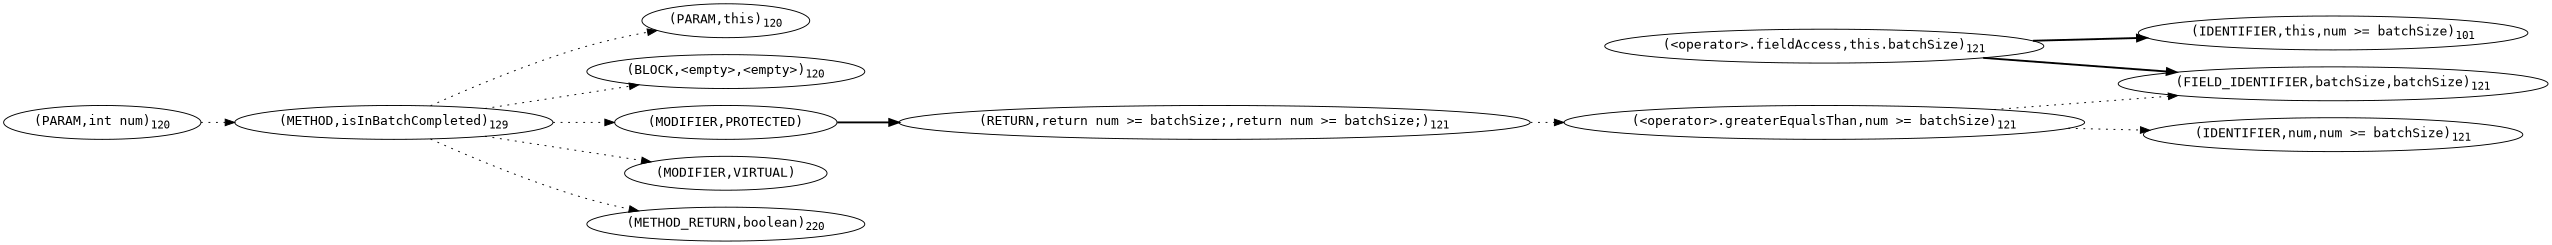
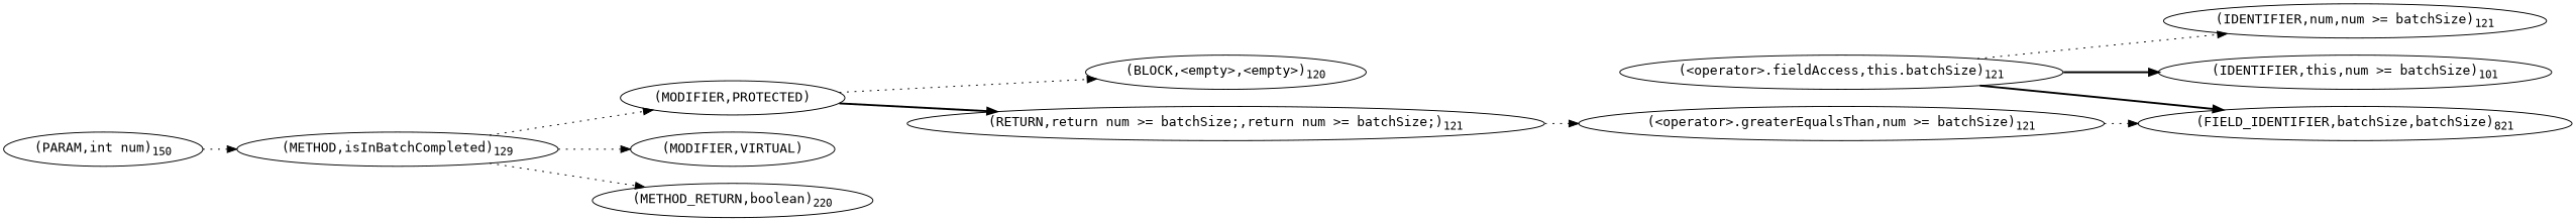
  digraph {
    fontname="DejaVu Sans Mono"
    rankdir=LR
    node [fontname="DejaVu Sans Mono"]
    edge [fontname="DejaVu Sans Mono" style=dotted]
    n1 [label=<(METHOD,isInBatchCompleted)<SUB>129</SUB>>]
-   n2 [label=<(PARAM,this)<SUB>120</SUB>>]
    n3 [label=<(BLOCK,&lt;empty&gt;,&lt;empty&gt;)<SUB>120</SUB>>]
    n4 [label=<(MODIFIER,PROTECTED)>]
    n5 [label=<(MODIFIER,VIRTUAL)>]
    n6 [label=<(METHOD_RETURN,boolean)<SUB>220</SUB>>]
-   n7 [label=<(PARAM,int num)<SUB>120</SUB>>]
+   n7 [label=<(PARAM,int num)<SUB>150</SUB>>]
    n8 [label=<(RETURN,return num &gt;= batchSize;,return num &gt;= batchSize;)<SUB>121</SUB>>]
    n9 [label=<(&lt;operator&gt;.greaterEqualsThan,num &gt;= batchSize)<SUB>121</SUB>>]
    n10 [label=<(IDENTIFIER,num,num &gt;= batchSize)<SUB>121</SUB>>]
-   n11 [label=<(FIELD_IDENTIFIER,batchSize,batchSize)<SUB>121</SUB>>]
+   n11 [label=<(FIELD_IDENTIFIER,batchSize,batchSize)<SUB>821</SUB>>]
    n12 [label=<(&lt;operator&gt;.fieldAccess,this.batchSize)<SUB>121</SUB>>]
    n13 [label=<(IDENTIFIER,this,num &gt;= batchSize)<SUB>101</SUB>>]
-   n1 -> n2
-   n1 -> n3
+   n4 -> n3
    n1 -> n4
    n1 -> n5
    n1 -> n6
    n4 -> n8 [style=bold]
    n7 -> n1
    n8 -> n9
-   n9 -> n10
+   n12 -> n10
    n9 -> n11
    n12 -> n11 [style=bold]
    n12 -> n13 [style=bold]
  }
